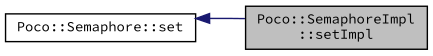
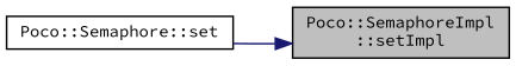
  digraph {
    rankdir=RL
    fontname="Source Code Pro"
    node [color=black fontname="Source Code Pro" fontsize=10 shape=record style=filled]
    n1 [fillcolor=grey75 fontcolor=black height=0.2 label="Poco::SemaphoreImpl\l::setImpl" width=0.4]
    n2 [fillcolor=white height=0.2 label="Poco::Semaphore::set" width=0.4]
-   n2 -> n1 [color=midnightblue dir=back fontname="Source Code Pro" fontsize=10 labelfontname=Helvetica labelfontsize=10 style=solid]
+   n1 -> n2 [color=midnightblue dir=back fontname="Source Code Pro" fontsize=10 labelfontname=Helvetica labelfontsize=10 style=solid]
  }
